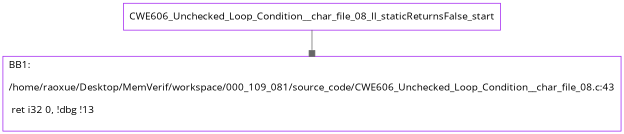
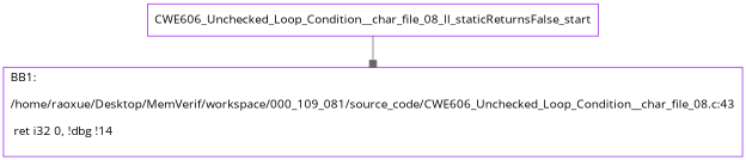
  digraph {
    fontname="Open Sans"
    node [shape=record color=purple fontname="Open Sans"]
    n1 [label="{CWE606_Unchecked_Loop_Condition__char_file_08_ll_staticReturnsFalse_start}"]
-   n2 [label="{BB1:\l\l/home/raoxue/Desktop/MemVerif/workspace/000_109_081/source_code/CWE606_Unchecked_Loop_Condition__char_file_08.c:43\l\n  ret i32 0, !dbg !13\l\n}"]
+   n2 [label="{BB1:\l\l/home/raoxue/Desktop/MemVerif/workspace/000_109_081/source_code/CWE606_Unchecked_Loop_Condition__char_file_08.c:43\l\n  ret i32 0, !dbg !14\l\n}"]
    n1 -> n2 [color=gray40 arrowhead=box fontname="Open Sans"]
  }
